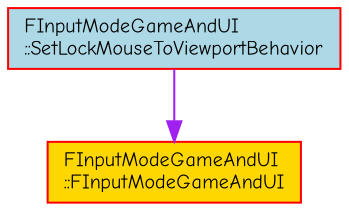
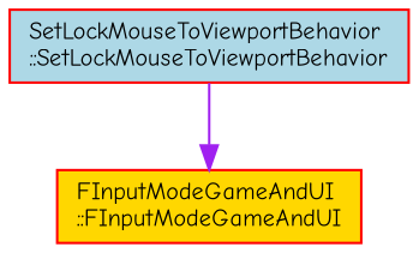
  digraph {
    rankdir=TB
    fontname="Comic Neue"
    node [color=red fontname="Comic Neue" fontsize=10 shape=box style=filled]
-   n1 [fillcolor=lightblue fontcolor=black height=0.2 label="FInputModeGameAndUI\l::SetLockMouseToViewportBehavior" width=0.4]
+   n1 [fillcolor=lightblue fontcolor=black height=0.2 label="SetLockMouseToViewportBehavior\l::SetLockMouseToViewportBehavior" width=0.4]
    n2 [fillcolor=gold height=0.2 label="FInputModeGameAndUI\l::FInputModeGameAndUI" width=0.4]
    n1 -> n2 [color=purple fontname="Comic Neue" fontsize=10 labelfontname=Helvetica labelfontsize=10 style=solid]
  }
